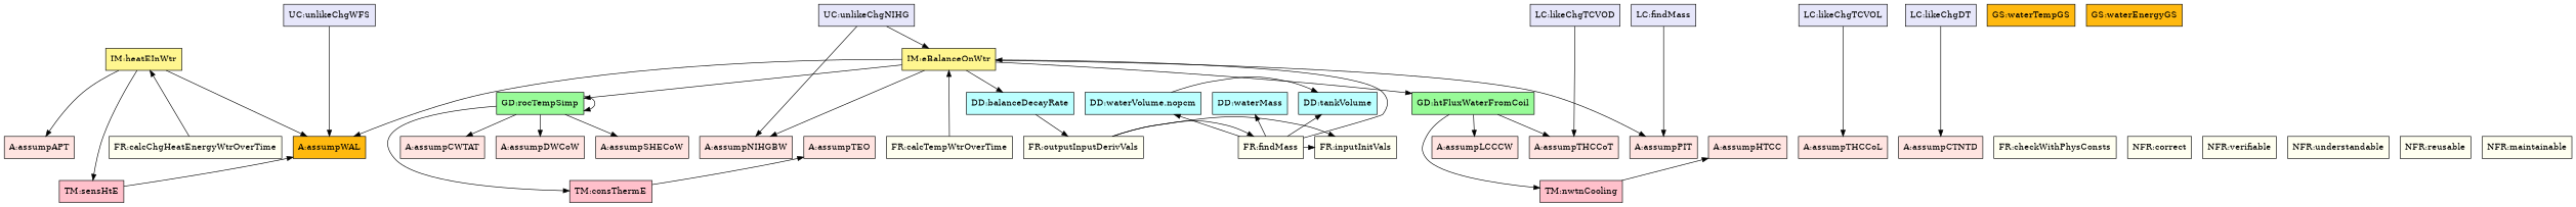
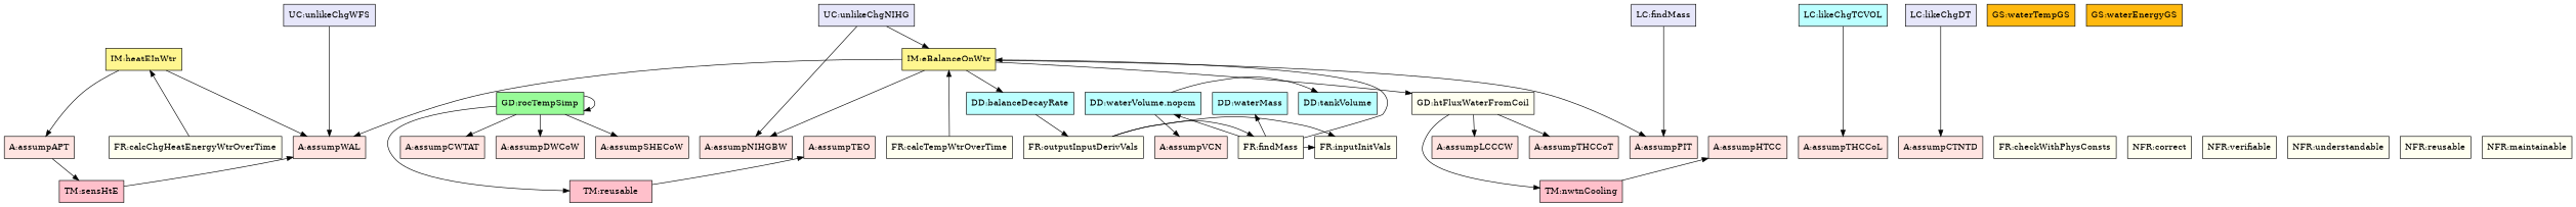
  digraph {
    node [color=black fillcolor=mistyrose shape=box style=filled]
+   n1 [label="A:assumpVCN"]
    n2 [label="A:assumpTEO"]
-   n3 [fillcolor=darkgoldenrod1 label="A:assumpWAL"]
+   n3 [label="A:assumpWAL"]
    n4 [label="A:assumpHTCC"]
    n5 [label="A:assumpCWTAT"]
    n6 [label="A:assumpDWCoW"]
    n7 [label="A:assumpSHECoW"]
    n8 [label="A:assumpLCCCW"]
    n9 [label="A:assumpTHCCoT"]
    n10 [label="A:assumpPIT"]
    n11 [label="A:assumpNIHGBW"]
    n12 [label="A:assumpAPT"]
    n13 [label="A:assumpTHCCoL"]
    n14 [label="A:assumpCTNTD"]
    n15 [fillcolor=paleturquoise1 label="DD:waterVolume.nopcm"]
    n16 [fillcolor=paleturquoise1 label="DD:tankVolume"]
    n17 [fillcolor=paleturquoise1 label="DD:balanceDecayRate"]
    n18 [fillcolor=paleturquoise1 label="DD:waterMass"]
-   n19 [fillcolor=pink label="TM:consThermE"]
+   n19 [fillcolor=pink label="TM:reusable"]
    n20 [fillcolor=pink label="TM:sensHtE"]
    n21 [fillcolor=pink label="TM:nwtnCooling"]
    n22 [fillcolor=palegreen label="GD:rocTempSimp"]
-   n23 [fillcolor=palegreen label="GD:htFluxWaterFromCoil"]
+   n23 [fillcolor=ivory label="GD:htFluxWaterFromCoil"]
    n24 [fillcolor=khaki1 label="IM:eBalanceOnWtr"]
    n25 [fillcolor=khaki1 label="IM:heatEInWtr"]
    n26 [fillcolor=ivory label="FR:findMass"]
    n27 [fillcolor=ivory label="FR:inputInitVals"]
    n28 [fillcolor=ivory label="FR:outputInputDerivVals"]
    n29 [fillcolor=ivory label="FR:calcTempWtrOverTime"]
    n30 [fillcolor=ivory label="FR:calcChgHeatEnergyWtrOverTime"]
    n31 [fillcolor=ivory label="FR:checkWithPhysConsts"]
    n32 [fillcolor=ivory label="NFR:correct"]
    n33 [fillcolor=ivory label="NFR:verifiable"]
    n34 [fillcolor=ivory label="NFR:understandable"]
    n35 [fillcolor=ivory label="NFR:reusable"]
    n36 [fillcolor=ivory label="NFR:maintainable"]
    n37 [fillcolor=darkgoldenrod1 label="GS:waterTempGS"]
    n38 [fillcolor=darkgoldenrod1 label="GS:waterEnergyGS"]
-   n39 [fillcolor=lavender label="LC:likeChgTCVOD"]
-   n40 [fillcolor=lavender label="LC:likeChgTCVOL"]
+   n40 [fillcolor=paleturquoise1 label="LC:likeChgTCVOL"]
    n41 [fillcolor=lavender label="LC:likeChgDT"]
    n42 [fillcolor=lavender label="LC:findMass"]
    n43 [fillcolor=lavender label="UC:unlikeChgWFS"]
    n44 [fillcolor=lavender label="UC:unlikeChgNIHG"]
    subgraph sub_1 {
      rank=same
+     n1
      n2
      n3
      n4
      n5
      n6
      n7
      n8
      n9
      n10
      n11
      n12
      n13
      n14
    }
    subgraph sub_2 {
      rank=same
      n15
      n16
      n17
      n18
    }
    subgraph sub_3 {
      rank=same
      n19
      n20
      n21
    }
    subgraph sub_4 {
      rank=same
      n22
      n23
    }
    subgraph sub_5 {
      rank=same
      n24
      n25
    }
    subgraph sub_6 {
      rank=same
      n26
      n27
      n28
      n29
      n30
      n31
      n32
      n33
      n34
      n35
      n36
    }
    subgraph sub_7 {
      rank=same
      n37
      n38
    }
    subgraph sub_8 {
      rank=same
-     n39
      n40
      n41
      n42
      n43
      n44
    }
+   n15 -> n1
    n15 -> n16
    n17 -> n28
    n19 -> n2
    n20 -> n3
    n21 -> n4
    n22 -> n5
    n22 -> n6
    n22 -> n7
    n22 -> n19
    n22 -> n22
    n23 -> n8
    n23 -> n9
    n23 -> n21
    n24 -> n3
    n24 -> n10
    n24 -> n11
    n24 -> n17
-   n24 -> n22
    n24 -> n23
    n25 -> n3
    n25 -> n12
-   n25 -> n20
+   n12 -> n20
    n26 -> n15
-   n26 -> n16
    n26 -> n18
    n26 -> n24
    n26 -> n27
    n28 -> n26
    n28 -> n27
    n29 -> n24
    n30 -> n25
-   n39 -> n9
    n40 -> n13
    n41 -> n14
    n42 -> n10
    n43 -> n3
    n44 -> n11
    n44 -> n24
  }
